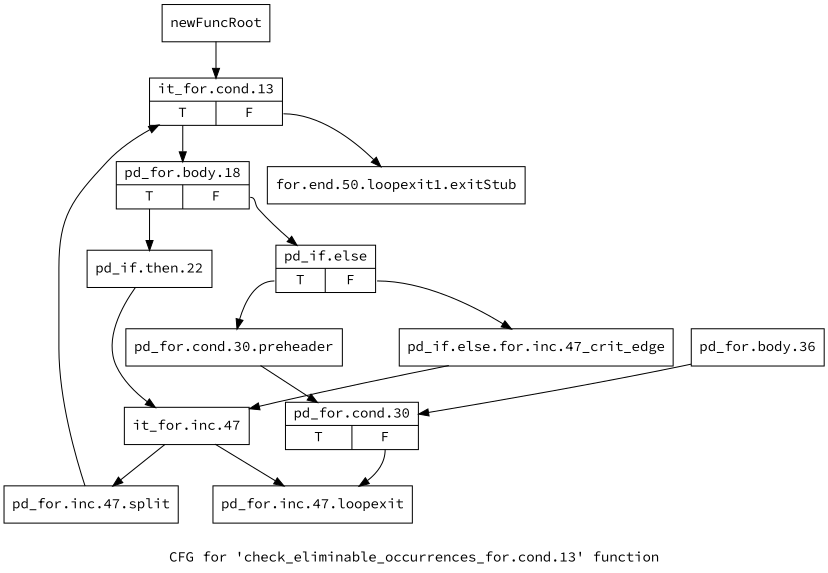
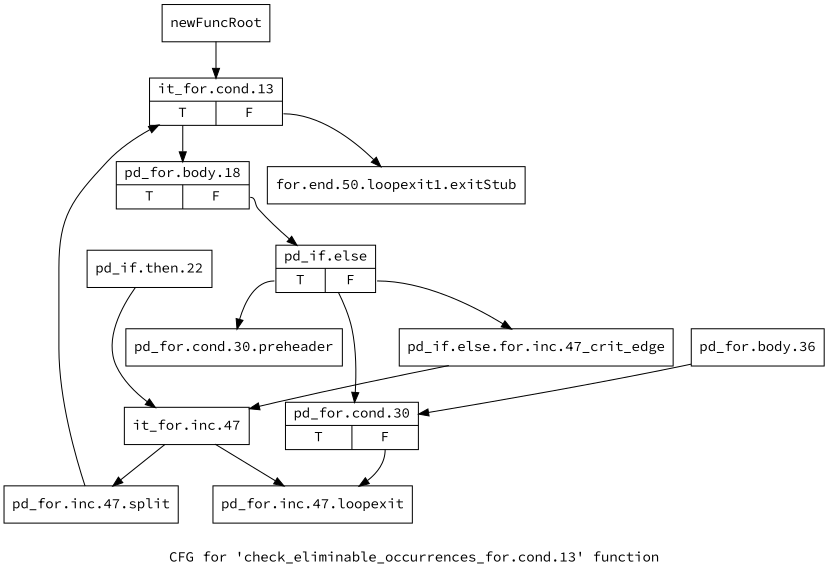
  digraph {
    fontname="Source Code Pro"
    label="CFG for 'check_eliminable_occurrences_for.cond.13' function"
    node [fontname="Source Code Pro" shape=record]
    edge [fontname="Source Code Pro"]
    n1 [label="{newFuncRoot}"]
    n2 [label="{it_for.cond.13|{<s0>T|<s1>F}}"]
    n3 [label="{for.end.50.loopexit1.exitStub}"]
    n4 [label="{pd_for.body.18|{<s0>T|<s1>F}}"]
    n5 [label="{pd_if.then.22}"]
    n6 [label="{pd_if.else|{<s0>T|<s1>F}}"]
    n7 [label="{it_for.inc.47}"]
    n8 [label="{pd_for.cond.30.preheader}"]
    n9 [label="{pd_if.else.for.inc.47_crit_edge}"]
    n10 [label="{pd_for.inc.47.split}"]
    n11 [label="{pd_for.inc.47.loopexit}"]
    n12 [label="{pd_for.cond.30|{<s0>T|<s1>F}}"]
    n13 [label="{pd_for.body.36}"]
    n1 -> n2
    n2 -> n3 [tailport=s1]
    n2 -> n4 [tailport=s0]
-   n4 -> n5 [tailport=s0]
    n4 -> n6 [tailport=s1]
    n5 -> n7
    n6 -> n8 [tailport=s0]
    n6 -> n9 [tailport=s1]
    n7 -> n10
    n7 -> n11
-   n8 -> n12
+   n6 -> n12
    n9 -> n7
    n10 -> n2
    n12 -> n11 [tailport=s1]
    n13 -> n12
  }
